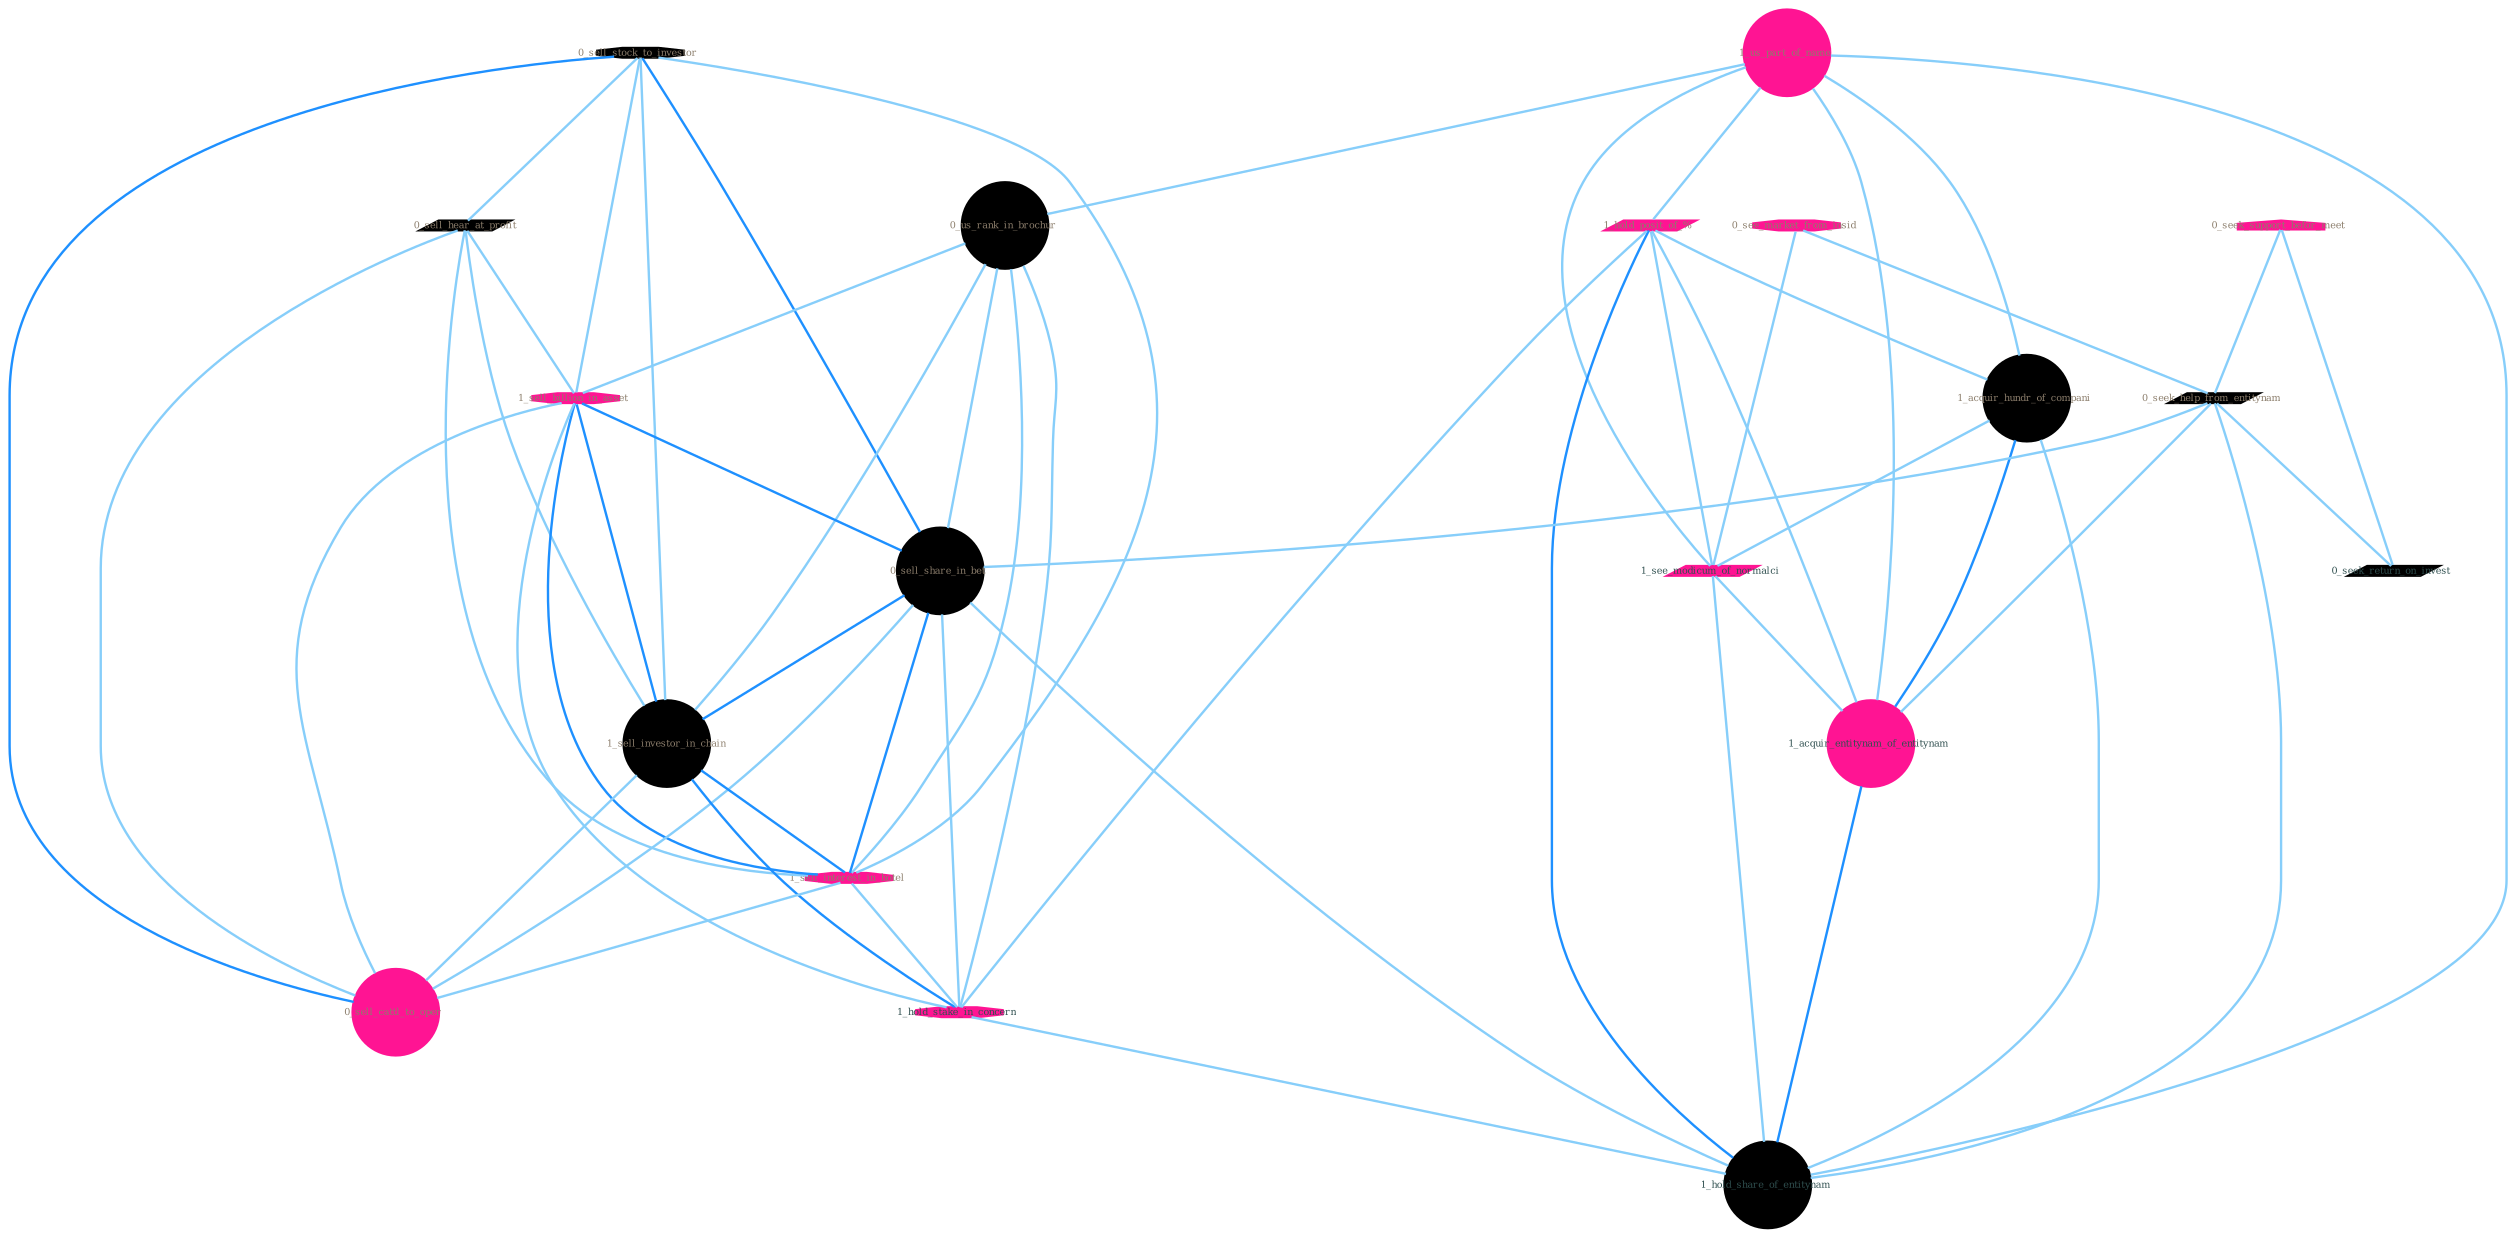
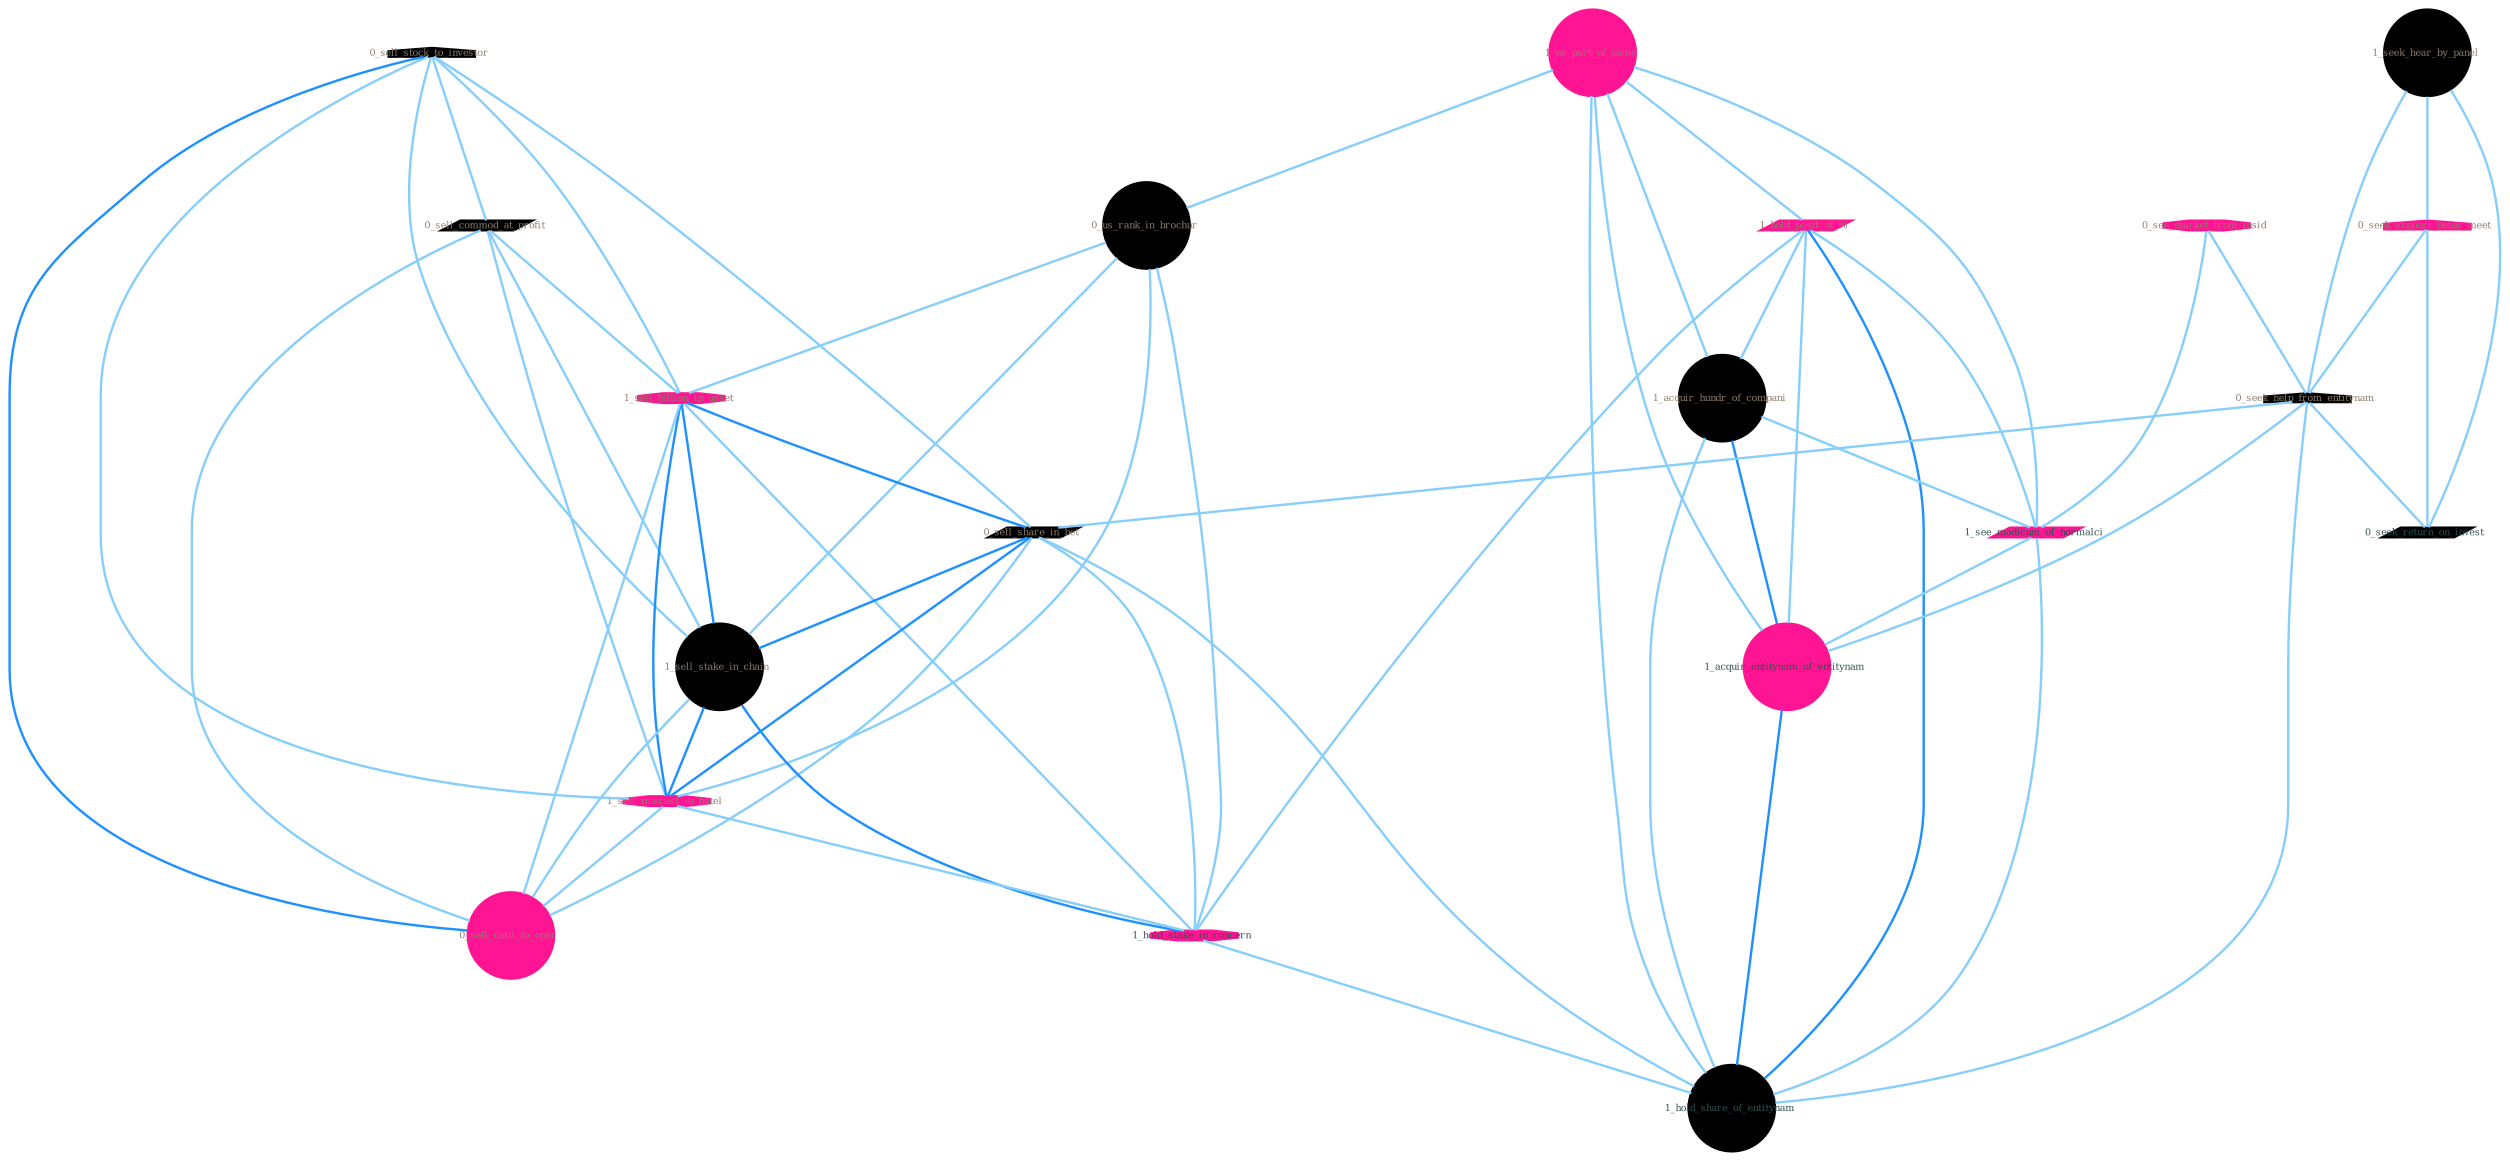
  graph {
    node [color=black fixedsize=true fontcolor="#8b7d6b" fontsize=4 shape=circle style=filled]
    edge [color="#87cefa" w=1]
-   "0_sell_stock_to_investor " [height=.06 shape=octagon width=.5]
-   "0_sell_commod_at_profit " [height=.06 shape=parallelogram width=.5 label="0_sell_hear_at_profit"]
+   "0_sell_stock_to_investor " [height=.06 shape=house width=.5]
+   "0_sell_commod_at_profit " [height=.06 shape=parallelogram width=.5]
    "1_us_part_of_name " [color=deeppink height=.06 width=.5]
    "0_see_market_from_insid " [color=deeppink height=.06 shape=octagon width=.5]
+   "1_seek_hear_by_panel " [height=.06 width=.5]
    "0_us_rank_in_brochur " [height=.06 width=.5]
    "0_seek_support_befor_meet " [color=deeppink height=.06 shape=house width=.5]
    "1_hold_posit_of_% " [color=deeppink height=.06 shape=parallelogram width=.5]
    "1_sell_billion_in_asset " [color=deeppink height=.06 shape=octagon width=.5]
    "1_acquir_hundr_of_compani " [height=.06 width=.5]
-   "0_sell_share_in_bet " [height=.06 width=.5]
-   "1_sell_stake_in_chain " [height=.06 width=.5 label="1_sell_investor_in_chain"]
+   "0_sell_share_in_bet " [height=.06 shape=parallelogram width=.5]
+   "1_sell_stake_in_chain " [height=.06 width=.5]
    "1_sell_interest_in_hotel " [color=deeppink height=.06 shape=octagon width=.5]
-   "0_seek_help_from_entitynam " [height=.06 shape=parallelogram width=.5]
+   "0_seek_help_from_entitynam " [height=.06 shape=house width=.5]
    "0_sell_cattl_to_oper " [color=deeppink height=.06 width=.5]
    "1_see_modicum_of_normalci " [color=deeppink fontcolor="#2f4f4f" height=.06 shape=parallelogram width=.5]
    "1_acquir_entitynam_of_entitynam " [color=deeppink fontcolor="#2f4f4f" height=.06 width=.5]
    "1_hold_share_of_entitynam " [fontcolor="#2f4f4f" height=.06 width=.5]
    "0_seek_return_on_invest " [fontcolor="#2f4f4f" height=.06 shape=parallelogram width=.5]
    "1_hold_stake_in_concern " [color=deeppink fontcolor="#2f4f4f" height=.06 shape=octagon width=.5]
    subgraph sub_1 {
      "0_sell_stock_to_investor "
      "0_sell_commod_at_profit "
      "1_us_part_of_name "
      "0_see_market_from_insid "
+     "1_seek_hear_by_panel "
      "0_us_rank_in_brochur "
      "0_seek_support_befor_meet "
      "1_hold_posit_of_% "
      "1_sell_billion_in_asset "
      "1_acquir_hundr_of_compani "
      "0_sell_share_in_bet "
      "1_sell_stake_in_chain "
      "1_sell_interest_in_hotel "
      "0_seek_help_from_entitynam "
      "0_sell_cattl_to_oper "
    }
    subgraph sub_2 {
    }
    "0_sell_stock_to_investor " -- "0_sell_commod_at_profit "
    "0_sell_stock_to_investor " -- "1_sell_billion_in_asset "
-   "0_sell_stock_to_investor " -- "0_sell_share_in_bet " [color="#1e90ff"]
+   "0_sell_stock_to_investor " -- "0_sell_share_in_bet "
    "0_sell_stock_to_investor " -- "1_sell_stake_in_chain "
    "0_sell_stock_to_investor " -- "1_sell_interest_in_hotel "
    "0_sell_stock_to_investor " -- "0_sell_cattl_to_oper " [color="#1e90ff" w=2]
    "0_sell_commod_at_profit " -- "1_sell_billion_in_asset "
    "0_sell_commod_at_profit " -- "1_sell_stake_in_chain "
    "0_sell_commod_at_profit " -- "1_sell_interest_in_hotel "
    "0_sell_commod_at_profit " -- "0_sell_cattl_to_oper "
    "1_us_part_of_name " -- "0_us_rank_in_brochur "
    "1_us_part_of_name " -- "1_hold_posit_of_% "
    "1_us_part_of_name " -- "1_acquir_hundr_of_compani "
    "1_us_part_of_name " -- "1_see_modicum_of_normalci "
    "1_us_part_of_name " -- "1_acquir_entitynam_of_entitynam "
    "1_us_part_of_name " -- "1_hold_share_of_entitynam "
    "0_see_market_from_insid " -- "0_seek_help_from_entitynam "
    "0_see_market_from_insid " -- "1_see_modicum_of_normalci "
+   "1_seek_hear_by_panel " -- "0_seek_support_befor_meet "
+   "1_seek_hear_by_panel " -- "0_seek_help_from_entitynam "
+   "1_seek_hear_by_panel " -- "0_seek_return_on_invest "
    "0_us_rank_in_brochur " -- "1_sell_billion_in_asset "
-   "0_us_rank_in_brochur " -- "0_sell_share_in_bet "
    "0_us_rank_in_brochur " -- "1_sell_stake_in_chain "
    "0_us_rank_in_brochur " -- "1_sell_interest_in_hotel "
    "0_us_rank_in_brochur " -- "1_hold_stake_in_concern "
    "0_seek_support_befor_meet " -- "0_seek_help_from_entitynam "
    "0_seek_support_befor_meet " -- "0_seek_return_on_invest "
    "1_hold_posit_of_% " -- "1_acquir_hundr_of_compani "
    "1_hold_posit_of_% " -- "1_see_modicum_of_normalci "
    "1_hold_posit_of_% " -- "1_acquir_entitynam_of_entitynam "
    "1_hold_posit_of_% " -- "1_hold_share_of_entitynam " [color="#1e90ff" w=2]
    "1_hold_posit_of_% " -- "1_hold_stake_in_concern "
    "1_sell_billion_in_asset " -- "0_sell_share_in_bet " [color="#1e90ff" w=2]
    "1_sell_billion_in_asset " -- "1_sell_stake_in_chain " [color="#1e90ff" w=2]
    "1_sell_billion_in_asset " -- "1_sell_interest_in_hotel " [color="#1e90ff" w=2]
    "1_sell_billion_in_asset " -- "0_sell_cattl_to_oper "
    "1_sell_billion_in_asset " -- "1_hold_stake_in_concern "
    "1_acquir_hundr_of_compani " -- "1_see_modicum_of_normalci "
    "1_acquir_hundr_of_compani " -- "1_acquir_entitynam_of_entitynam " [color="#1e90ff" w=2]
    "1_acquir_hundr_of_compani " -- "1_hold_share_of_entitynam "
    "0_sell_share_in_bet " -- "1_sell_stake_in_chain " [color="#1e90ff" w=2]
    "0_sell_share_in_bet " -- "1_sell_interest_in_hotel " [color="#1e90ff" w=2]
    "0_sell_share_in_bet " -- "0_sell_cattl_to_oper "
    "0_sell_share_in_bet " -- "1_hold_share_of_entitynam "
    "0_sell_share_in_bet " -- "1_hold_stake_in_concern "
    "1_sell_stake_in_chain " -- "1_sell_interest_in_hotel " [color="#1e90ff" w=2]
    "1_sell_stake_in_chain " -- "0_sell_cattl_to_oper "
    "1_sell_stake_in_chain " -- "1_hold_stake_in_concern " [color="#1e90ff" w=2]
    "1_sell_interest_in_hotel " -- "0_sell_cattl_to_oper "
    "1_sell_interest_in_hotel " -- "1_hold_stake_in_concern "
    "0_seek_help_from_entitynam " -- "0_sell_share_in_bet "
    "0_seek_help_from_entitynam " -- "1_acquir_entitynam_of_entitynam "
    "0_seek_help_from_entitynam " -- "1_hold_share_of_entitynam "
    "0_seek_help_from_entitynam " -- "0_seek_return_on_invest "
    "1_see_modicum_of_normalci " -- "1_acquir_entitynam_of_entitynam "
    "1_see_modicum_of_normalci " -- "1_hold_share_of_entitynam "
    "1_acquir_entitynam_of_entitynam " -- "1_hold_share_of_entitynam " [color="#1e90ff" w=2]
    "1_hold_stake_in_concern " -- "1_hold_share_of_entitynam "
  }
